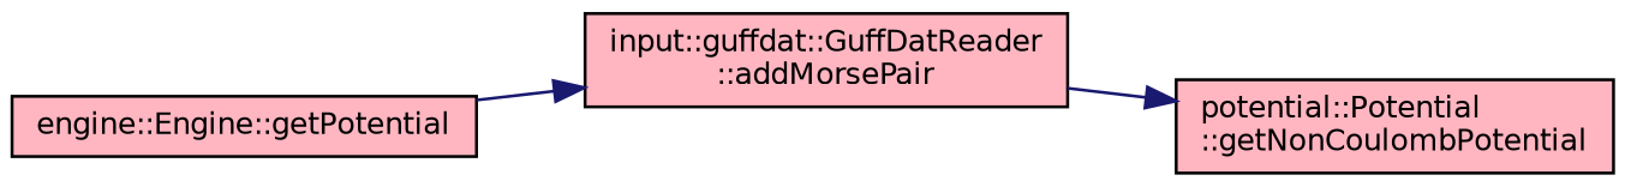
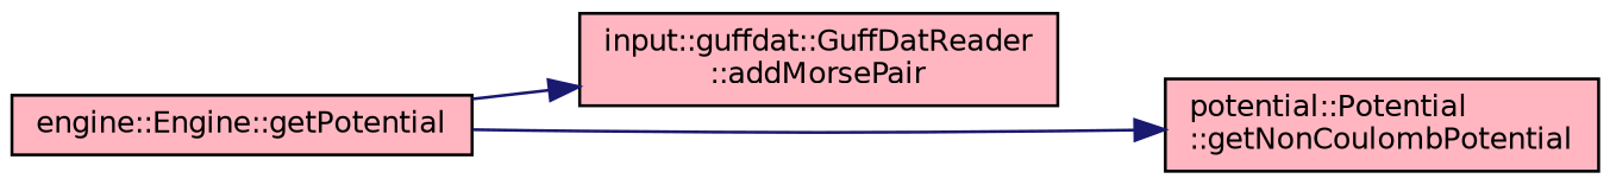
  digraph {
    rankdir=LR
    node [color=black fillcolor=lightpink fontname=Helvetica fontsize=10 shape=record style=filled]
    edge [color=midnightblue fontname=Helvetica fontsize=10 labelfontname=Helvetica labelfontsize=10 style=solid]
    n1 [fontcolor=black height=0.2 label="input::guffdat::GuffDatReader\l::addMorsePair" width=0.4]
    n2 [height=0.2 label="potential::Potential\l::getNonCoulombPotential" width=0.4]
    n3 [height=0.2 label="engine::Engine::getPotential" width=0.4]
-   n1 -> n2
+   n3 -> n2
    n3 -> n1
  }
